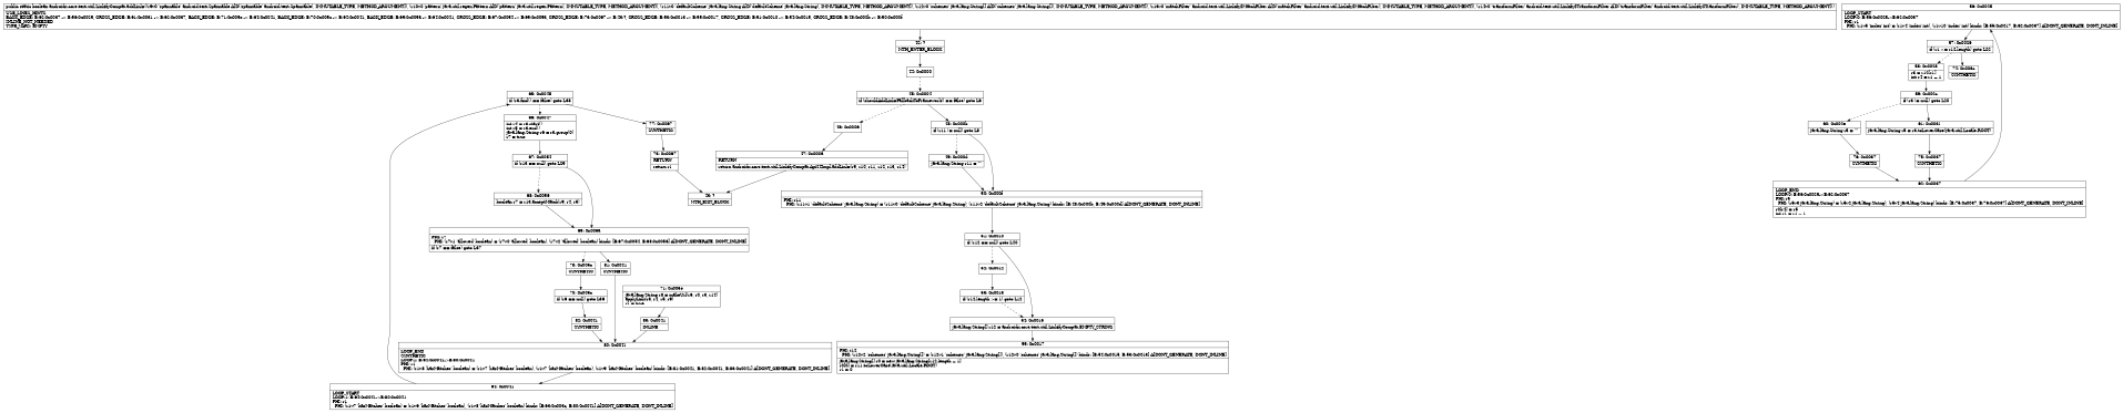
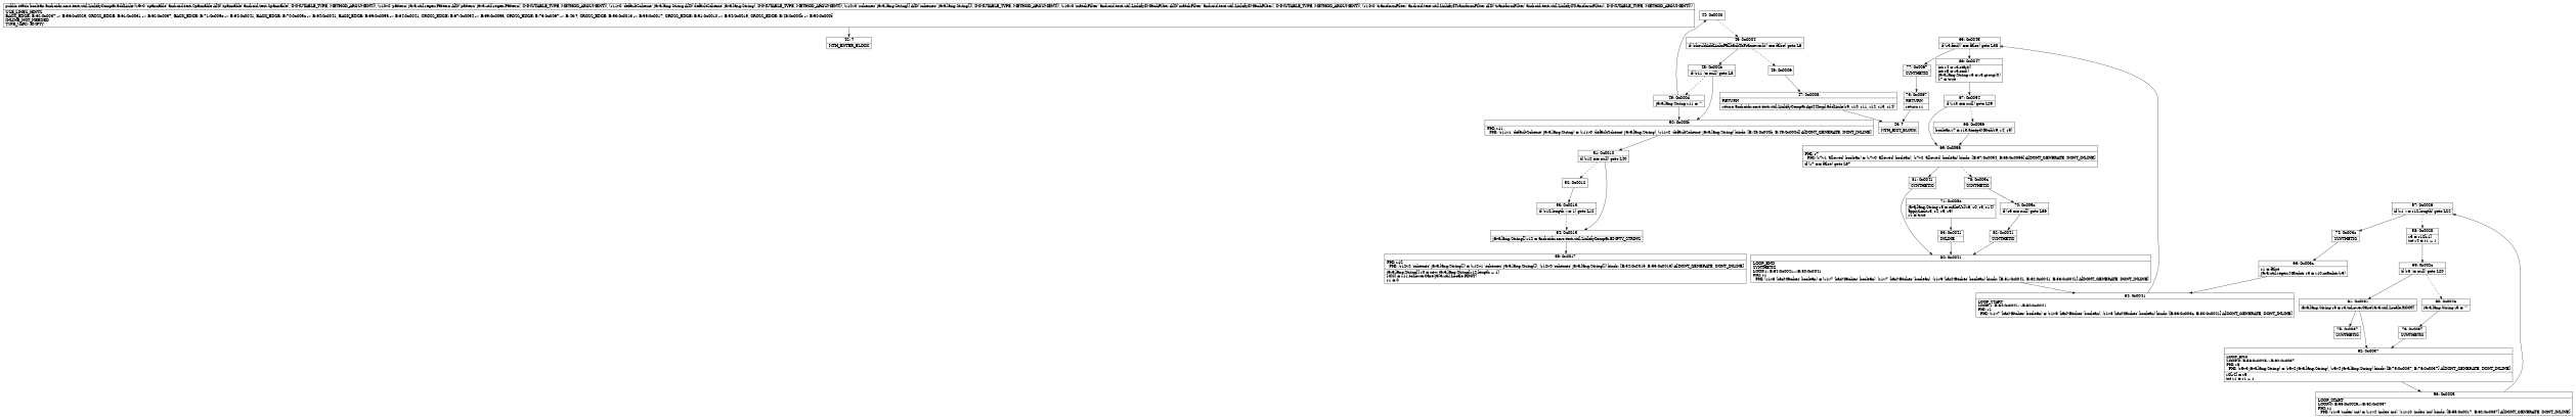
  digraph {
    node [shape=record]
    n1 [label="{42\:\ ?|MTH_ENTER_BLOCK\l}"]
    n2 [label="{44\:\ 0x0000}"]
    n3 [label="{45\:\ 0x0004|if (shouldAddLinksFallbackToFramework() == false) goto L6\l}"]
    n4 [label="{46\:\ 0x0006}"]
    n5 [label="{48\:\ 0x000b|if (r11 != null) goto L8\l}"]
    n6 [label="{47\:\ 0x000a|RETURN\l|return androidx.core.text.util.LinkifyCompat.Api24Impl.addLinks(r9, r10, r11, r12, r13, r14)\l}"]
    n7 [label="{49\:\ 0x000d|java.lang.String r11 = \"\"\l}"]
    n8 [label="{50\:\ 0x000f|PHI: r11 \l  PHI: (r11v1 'defaultScheme' java.lang.String) = (r11v0 'defaultScheme' java.lang.String), (r11v2 'defaultScheme' java.lang.String) binds: [B:48:0x000b, B:49:0x000d] A[DONT_GENERATE, DONT_INLINE]\l}"]
    n9 [label="{43\:\ ?|MTH_EXIT_BLOCK\l}"]
    n10 [label="{51\:\ 0x0010|if (r12 == null) goto L40\l}"]
    n11 [label="{52\:\ 0x0012}"]
    n12 [label="{54\:\ 0x0015|java.lang.String[] r12 = androidx.core.text.util.LinkifyCompat.EMPTY_STRING\l}"]
    n13 [label="{53\:\ 0x0013|if (r12.length \>= 1) goto L12\l}"]
    n14 [label="{55\:\ 0x0017|PHI: r12 \l  PHI: (r12v2 'schemes' java.lang.String[]) = (r12v1 'schemes' java.lang.String[]), (r12v0 'schemes' java.lang.String[]) binds: [B:54:0x0015, B:53:0x0013] A[DONT_GENERATE, DONT_INLINE]\l|java.lang.String[] r0 = new java.lang.String[r12.length + 1]\lr0[0] = r11.toLowerCase(java.util.Locale.ROOT)\lr1 = 0\l}"]
    n15 [label="{56\:\ 0x0025|LOOP_START\lLOOP:0: B:56:0x0025\-\>B:62:0x0037\lPHI: r1 \l  PHI: (r1v5 'index' int) = (r1v4 'index' int), (r1v10 'index' int) binds: [B:55:0x0017, B:62:0x0037] A[DONT_GENERATE, DONT_INLINE]\l}"]
    n16 [label="{57\:\ 0x0026|if (r1 \>= r12.length) goto L22\l}"]
    n17 [label="{58\:\ 0x0028|r3 = r12[r1]\lint r4 = r1 + 1\l}"]
    n18 [label="{74\:\ 0x003c|SYNTHETIC\l}"]
    n19 [label="{59\:\ 0x002c|if (r3 != null) goto L20\l}"]
+   n20 [label="{63\:\ 0x003c|r1 = false\ljava.util.regex.Matcher r3 = r10.matcher(r9)\l}"]
    n21 [label="{60\:\ 0x002e|java.lang.String r5 = \"\"\l}"]
    n22 [label="{61\:\ 0x0031|java.lang.String r5 = r3.toLowerCase(java.util.Locale.ROOT)\l}"]
    n23 [label="{76\:\ 0x0037|SYNTHETIC\l}"]
    n24 [label="{75\:\ 0x0037|SYNTHETIC\l}"]
    n25 [label="{62\:\ 0x0037|LOOP_END\lLOOP:0: B:56:0x0025\-\>B:62:0x0037\lPHI: r5 \l  PHI: (r5v3 java.lang.String) = (r5v2 java.lang.String), (r5v4 java.lang.String) binds: [B:75:0x0037, B:76:0x0037] A[DONT_GENERATE, DONT_INLINE]\l|r0[r4] = r5\lint r1 = r1 + 1\l}"]
    n26 [label="{64\:\ 0x0041|LOOP_START\lLOOP:1: B:64:0x0041\-\>B:80:0x0041\lPHI: r1 \l  PHI: (r1v7 'hasMatches' boolean) = (r1v6 'hasMatches' boolean), (r1v8 'hasMatches' boolean) binds: [B:63:0x003c, B:80:0x0041] A[DONT_GENERATE, DONT_INLINE]\l}"]
    n27 [label="{65\:\ 0x0045|if (r3.find() == false) goto L38\l}"]
    n28 [label="{66\:\ 0x0047|int r4 = r3.start()\lint r5 = r3.end()\ljava.lang.String r6 = r3.group(0)\lr7 = true\l}"]
    n29 [label="{77\:\ 0x0067|SYNTHETIC\l}"]
    n30 [label="{67\:\ 0x0054|if (r13 == null) goto L29\l}"]
    n31 [label="{73\:\ 0x0067|RETURN\l|return r1\l}"]
    n32 [label="{68\:\ 0x0056|boolean r7 = r13.acceptMatch(r9, r4, r5)\l}"]
    n33 [label="{69\:\ 0x005a|PHI: r7 \l  PHI: (r7v1 'allowed' boolean) = (r7v0 'allowed' boolean), (r7v2 'allowed' boolean) binds: [B:67:0x0054, B:68:0x0056] A[DONT_GENERATE, DONT_INLINE]\l|if (r7 == false) goto L37\l}"]
    n34 [label="{78\:\ 0x005c|SYNTHETIC\l}"]
    n35 [label="{81\:\ 0x0041|SYNTHETIC\l}"]
    n36 [label="{70\:\ 0x005c|if (r6 == null) goto L36\l}"]
    n37 [label="{80\:\ 0x0041|LOOP_END\lSYNTHETIC\lLOOP:1: B:64:0x0041\-\>B:80:0x0041\lPHI: r1 \l  PHI: (r1v8 'hasMatches' boolean) = (r1v7 'hasMatches' boolean), (r1v7 'hasMatches' boolean), (r1v9 'hasMatches' boolean) binds: [B:81:0x0041, B:82:0x0041, B:83:0x0041] A[DONT_GENERATE, DONT_INLINE]\l}"]
    n38 [label="{82\:\ 0x0041|SYNTHETIC\l}"]
    n39 [label="{71\:\ 0x005e|java.lang.String r8 = makeUrl(r6, r0, r3, r14)\lapplyLink(r8, r4, r5, r9)\lr1 = true\l}"]
    n40 [label="{83\:\ 0x0041|INLINE\l}"]
    n41 [label="{public static boolean androidx.core.text.util.LinkifyCompat.addLinks((r9v0 'spannable' android.text.Spannable A[D('spannable' android.text.Spannable), IMMUTABLE_TYPE, METHOD_ARGUMENT]), (r10v0 'pattern' java.util.regex.Pattern A[D('pattern' java.util.regex.Pattern), IMMUTABLE_TYPE, METHOD_ARGUMENT]), (r11v0 'defaultScheme' java.lang.String A[D('defaultScheme' java.lang.String), IMMUTABLE_TYPE, METHOD_ARGUMENT]), (r12v0 'schemes' java.lang.String[] A[D('schemes' java.lang.String[]), IMMUTABLE_TYPE, METHOD_ARGUMENT]), (r13v0 'matchFilter' android.text.util.Linkify$MatchFilter A[D('matchFilter' android.text.util.Linkify$MatchFilter), IMMUTABLE_TYPE, METHOD_ARGUMENT]), (r14v0 'transformFilter' android.text.util.Linkify$TransformFilter A[D('transformFilter' android.text.util.Linkify$TransformFilter), IMMUTABLE_TYPE, METHOD_ARGUMENT]))  | USE_LINES_HINTS\lBACK_EDGE: B:62:0x0037 \-\> B:56:0x0025, CROSS_EDGE: B:61:0x0031 \-\> B:62:0x0037, BACK_EDGE: B:71:0x005e \-\> B:64:0x0041, BACK_EDGE: B:70:0x005c \-\> B:64:0x0041, BACK_EDGE: B:69:0x005a \-\> B:64:0x0041, CROSS_EDGE: B:67:0x0054 \-\> B:69:0x005a, CROSS_EDGE: B:73:0x0067 \-\> B:43:?, CROSS_EDGE: B:53:0x0013 \-\> B:55:0x0017, CROSS_EDGE: B:51:0x0010 \-\> B:54:0x0015, CROSS_EDGE: B:48:0x000b \-\> B:50:0x000f\lINLINE_NOT_NEEDED\lTYPE_VARS: EMPTY\l}"]
-   n1 -> n2
+   n7 -> n2
    n2 -> n3 [style=dashed]
    n3 -> n4 [style=dashed]
    n3 -> n5
    n4 -> n6
    n5 -> n7 [style=dashed]
    n5 -> n8
    n6 -> n9
    n7 -> n8
    n8 -> n10
    n10 -> n11 [style=dashed]
    n10 -> n12
    n11 -> n13
    n12 -> n14
    n13 -> n12 [style=dashed]
    n15 -> n16
    n16 -> n17 [style=dashed]
    n16 -> n18
    n17 -> n19
+   n18 -> n20
    n19 -> n21 [style=dashed]
    n19 -> n22
+   n20 -> n26
    n21 -> n23
    n22 -> n24
    n23 -> n25
-   n24 -> n25
+   n22 -> n25
    n25 -> n15
    n26 -> n27
    n27 -> n28 [style=dashed]
    n27 -> n29
    n28 -> n30
    n29 -> n31
    n30 -> n32 [style=dashed]
    n30 -> n33
    n31 -> n9
    n32 -> n33
    n33 -> n34 [style=dashed]
    n33 -> n35
    n34 -> n36
    n35 -> n37
    n36 -> n38
    n37 -> n26
    n38 -> n37
    n39 -> n40
    n40 -> n37
    n41 -> n1
  }
